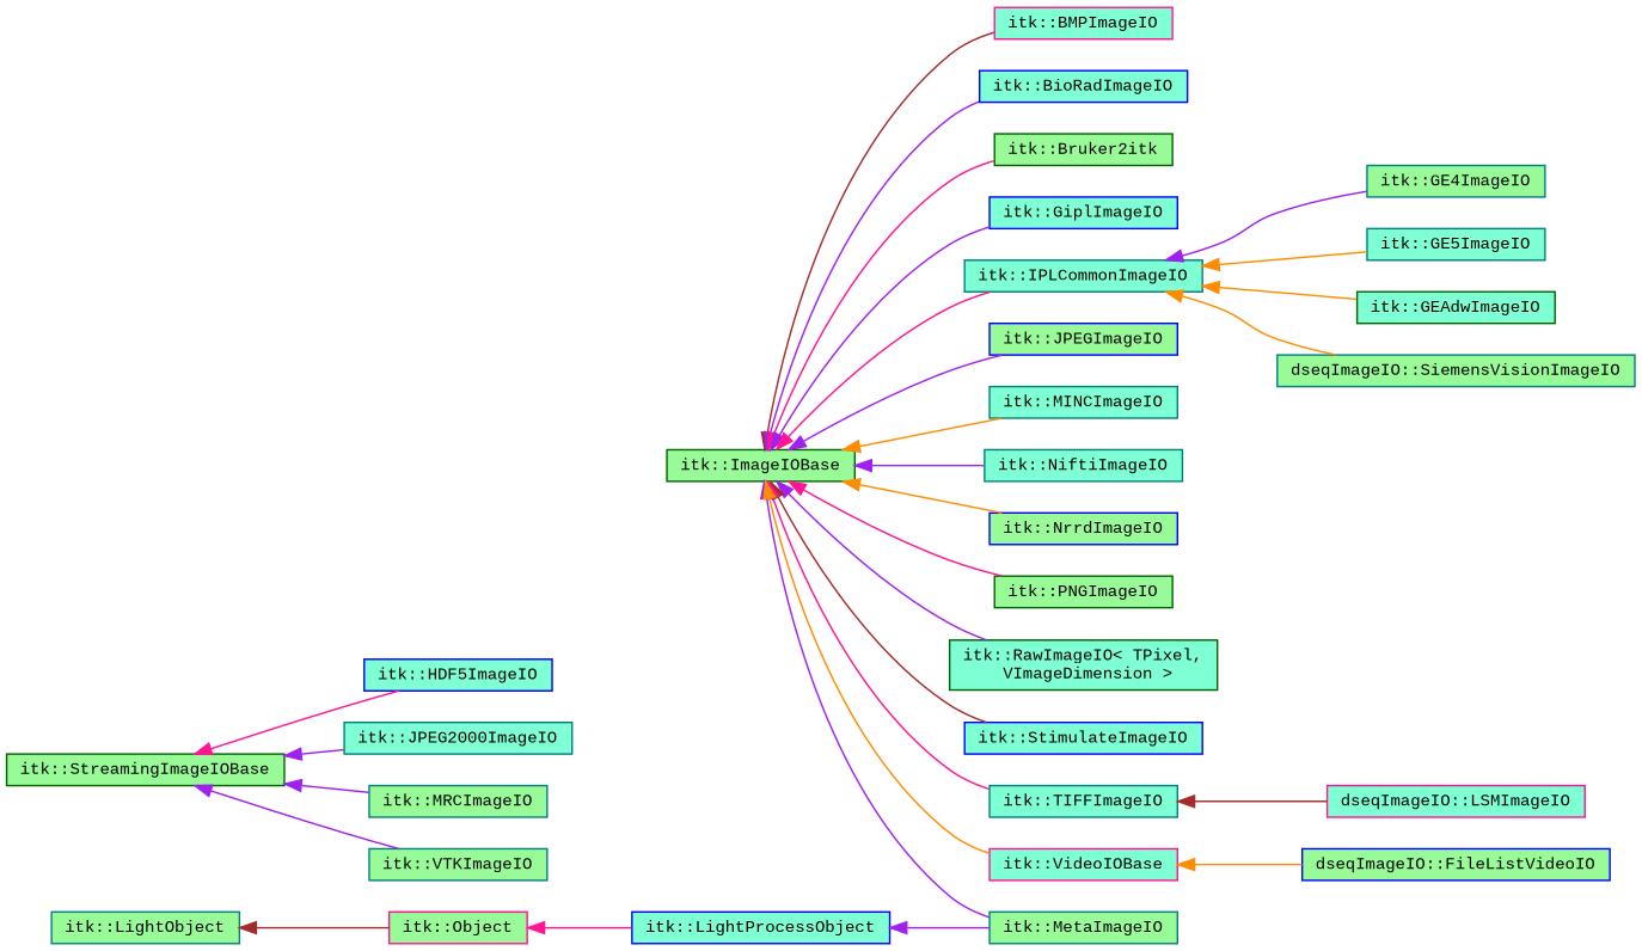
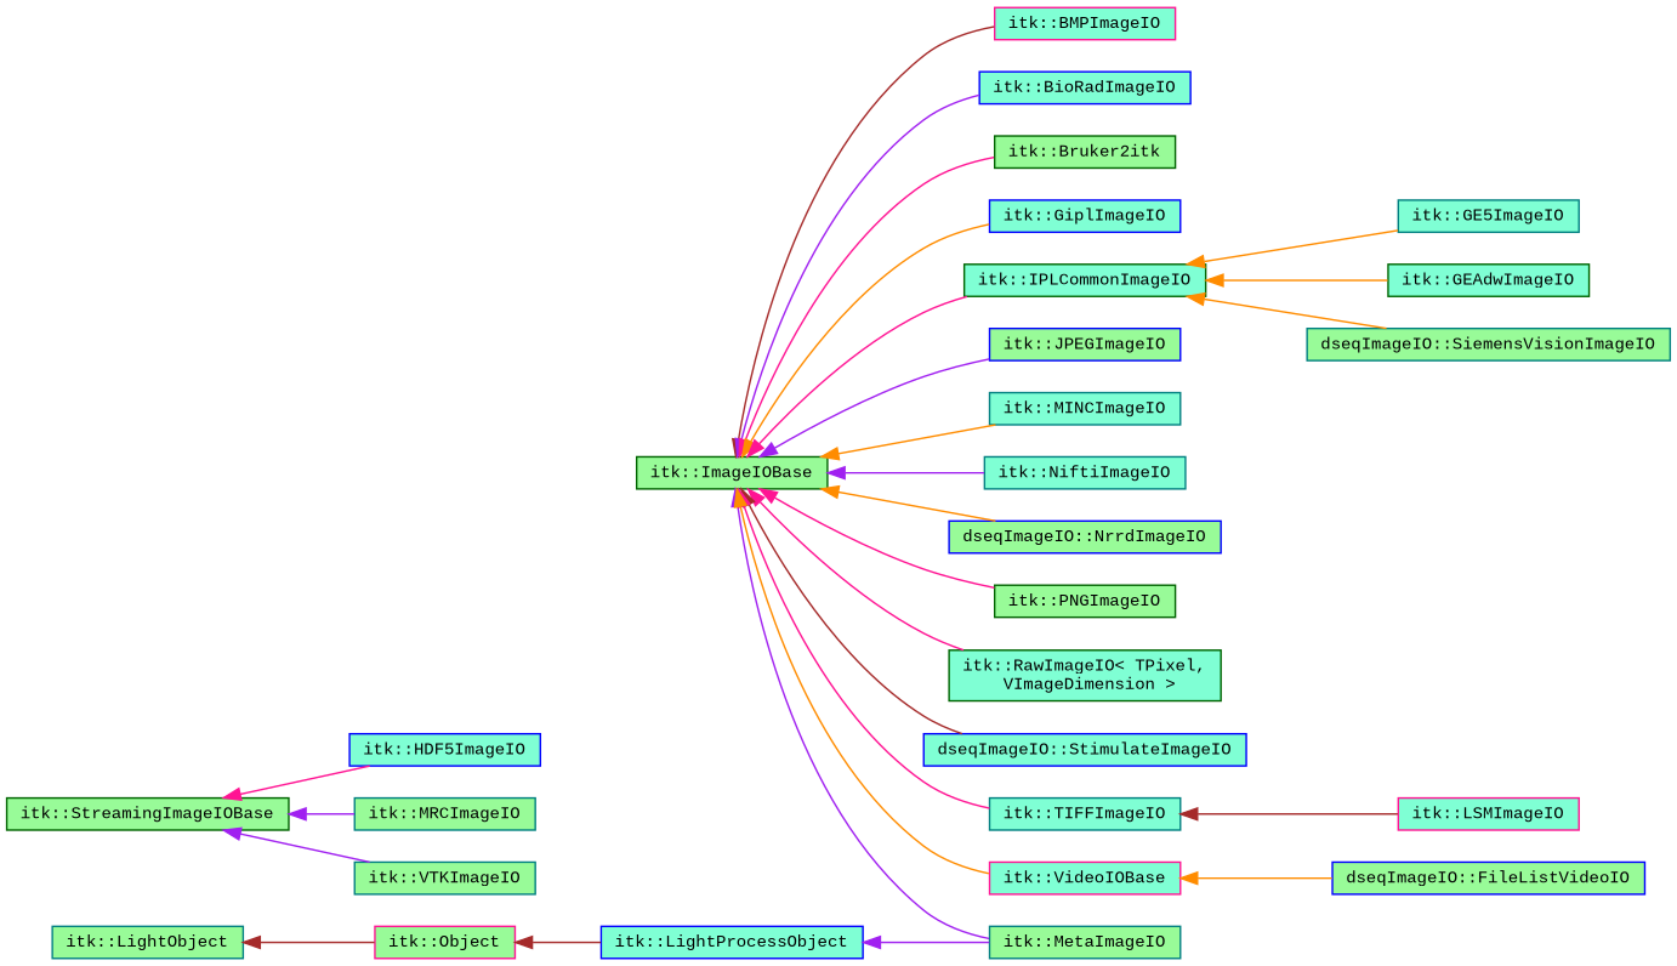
  digraph {
    fontname="Liberation Mono"
    rankdir=LR
    node [color=teal fillcolor=aquamarine fontname="Liberation Mono" fontsize=10 shape=record style=filled]
    edge [color=purple dir=back fontname="Liberation Mono" fontsize=10 labelfontname=Helvetica labelfontsize=10 style=solid]
    n1 [color=darkgreen fillcolor=palegreen fontcolor=black height=0.2 label="itk::ImageIOBase" width=0.4]
    n2 [color=deeppink height=0.2 label="itk::BMPImageIO" width=0.4]
    n3 [color=blue height=0.2 label="itk::BioRadImageIO" width=0.4]
    n4 [color=darkgreen fillcolor=palegreen height=0.2 label="itk::Bruker2itk" width=0.4]
    n5 [color=blue height=0.2 label="itk::GiplImageIO" width=0.4]
-   n6 [height=0.2 label="itk::IPLCommonImageIO" width=0.4]
+   n6 [color=darkgreen height=0.2 label="itk::IPLCommonImageIO" width=0.4]
    n7 [color=blue fillcolor=palegreen height=0.2 label="itk::JPEGImageIO" width=0.4]
    n8 [height=0.2 label="itk::MINCImageIO" width=0.4]
    n9 [fillcolor=palegreen height=0.2 label="itk::MetaImageIO" width=0.4]
    n10 [height=0.2 label="itk::NiftiImageIO" width=0.4]
-   n11 [color=blue fillcolor=palegreen height=0.2 label="itk::NrrdImageIO" width=0.4]
+   n11 [color=blue fillcolor=palegreen height=0.2 label="dseqImageIO::NrrdImageIO" width=0.4]
    n12 [color=darkgreen fillcolor=palegreen height=0.2 label="itk::PNGImageIO" width=0.4]
    n13 [color=darkgreen height=0.2 label="itk::RawImageIO\< TPixel,\l VImageDimension \>" width=0.4]
-   n14 [color=blue height=0.2 label="itk::StimulateImageIO" width=0.4]
+   n14 [color=blue height=0.2 label="dseqImageIO::StimulateImageIO" width=0.4]
    n15 [height=0.2 label="itk::TIFFImageIO" width=0.4]
    n16 [color=deeppink height=0.2 label="itk::VideoIOBase" width=0.4]
-   n17 [fillcolor=palegreen height=0.2 label="itk::GE4ImageIO" width=0.4]
    n18 [height=0.2 label="itk::GE5ImageIO" width=0.4]
    n19 [color=darkgreen height=0.2 label="itk::GEAdwImageIO" width=0.4]
    n20 [fillcolor=palegreen height=0.2 label="dseqImageIO::SiemensVisionImageIO" width=0.4]
    n21 [color=darkgreen fillcolor=palegreen height=0.2 label="itk::StreamingImageIOBase" width=0.4]
    n22 [color=blue height=0.2 label="itk::HDF5ImageIO" width=0.4]
-   n23 [height=0.2 label="itk::JPEG2000ImageIO" width=0.4]
    n24 [fillcolor=palegreen height=0.2 label="itk::MRCImageIO" width=0.4]
    n25 [fillcolor=palegreen height=0.2 label="itk::VTKImageIO" width=0.4]
-   n26 [color=deeppink height=0.2 label="dseqImageIO::LSMImageIO" width=0.4]
+   n26 [color=deeppink height=0.2 label="itk::LSMImageIO" width=0.4]
    n27 [color=blue fillcolor=palegreen height=0.2 label="dseqImageIO::FileListVideoIO" width=0.4]
    n28 [color=blue height=0.2 label="itk::LightProcessObject" width=0.4]
    n29 [color=deeppink fillcolor=palegreen height=0.2 label="itk::Object" width=0.4]
    n30 [fillcolor=palegreen height=0.2 label="itk::LightObject" width=0.4]
    n1 -> n2 [color=brown]
    n1 -> n3
    n1 -> n4 [color=deeppink]
-   n1 -> n5
+   n1 -> n5 [color=darkorange]
    n1 -> n6 [color=deeppink]
    n1 -> n7
    n1 -> n8 [color=darkorange]
    n1 -> n9
    n1 -> n10
    n1 -> n11 [color=darkorange]
    n1 -> n12 [color=deeppink]
-   n1 -> n13
+   n1 -> n13 [color=deeppink]
    n1 -> n14 [color=brown]
    n1 -> n15 [color=deeppink]
    n1 -> n16 [color=darkorange]
-   n6 -> n17
    n6 -> n18 [color=darkorange]
    n6 -> n19 [color=darkorange]
    n6 -> n20 [color=darkorange]
    n15 -> n26 [color=brown]
    n16 -> n27 [color=darkorange]
    n21 -> n22 [color=deeppink]
-   n21 -> n23
    n21 -> n24
    n21 -> n25
    n28 -> n9
-   n29 -> n28 [color=deeppink]
+   n29 -> n28 [color=brown]
    n30 -> n29 [color=brown]
  }
